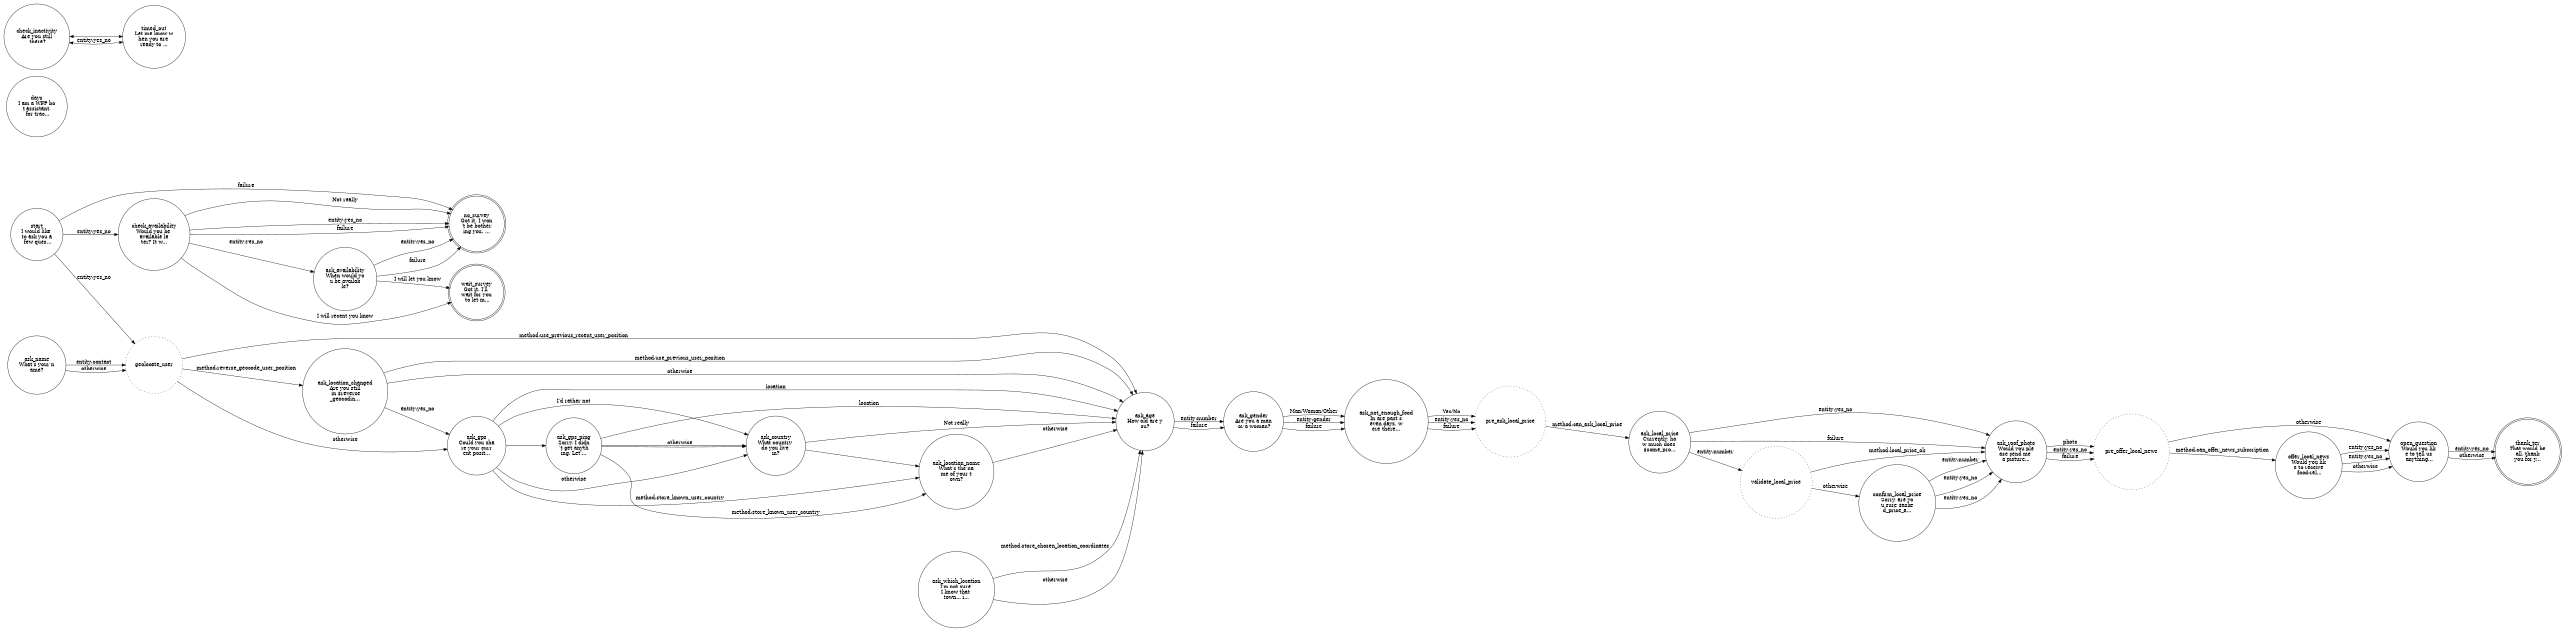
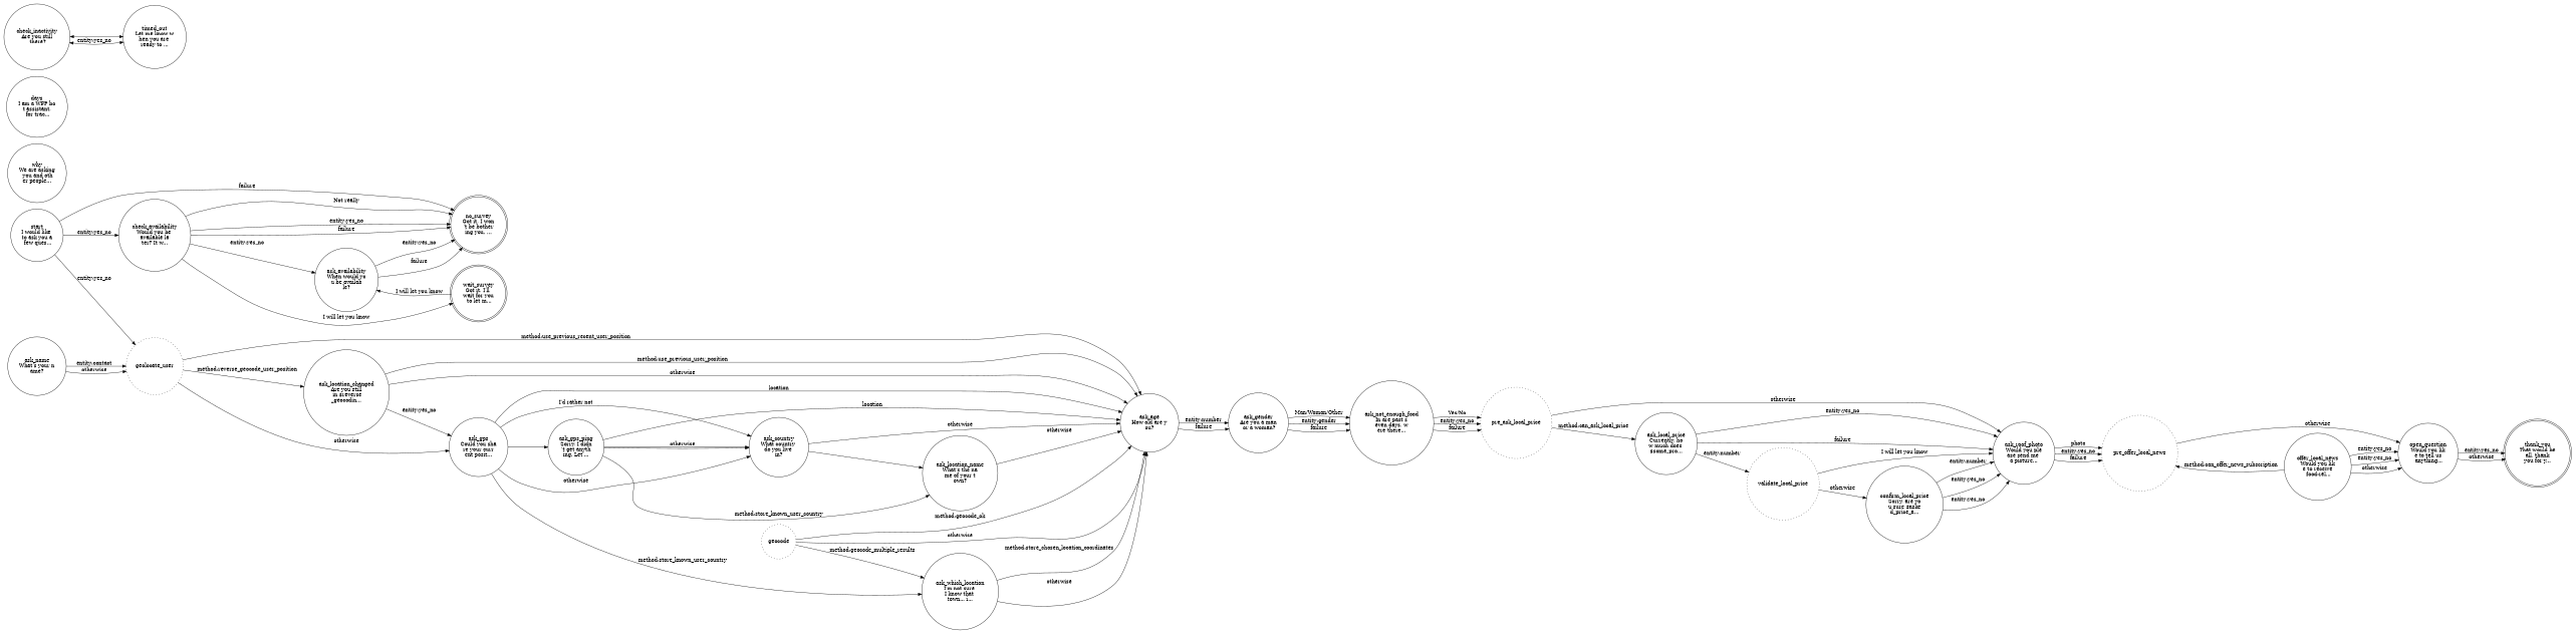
  digraph {
    rankdir=LR
    node [shape=circle style=solid]
    edge [dir=forward]
    n1 [label="start\nI would like \nto ask you a\n few ques...\n"]
    n2 [label="check_availability\nWould you be \navailable la\nter? It w...\n"]
    n3 [label="no_survey\nGot it, I won\n't be bother\ning you. ...\n" shape=doublecircle]
    n4 [label="geolocate_user\n" style=dotted]
    n5 [label="ask_availability\nWhen would yo\nu be availab\nle?"]
    n6 [label="wait_survey\nGot it, I'll \nwait for you\n to let m...\n" shape=doublecircle]
    n7 [label="ask_name\nWhat's your n\name?"]
    n8 [label="ask_age\nHow old are y\nou?"]
    n9 [label="ask_gender\nAre you a man\n or a woman?\n"]
    n10 [label="ask_not_enough_food\nIn are past s\neven days, w\nere there...\n"]
    n11 [label="pre_ask_local_price\n" style=dotted]
    n12 [label="ask_location_changed\nAre you still\n in $reverse\n_geocodin...\n"]
    n13 [label="ask_gps\nCould you sha\nre your curr\nent posit...\n"]
    n14 [label="ask_gps_ping\nSorry, I didn\n't get anyth\ning. Let'...\n"]
    n15 [label="ask_country\nWhat country \ndo you live \nin?"]
    n16 [label="ask_location_name\nWhat's the na\nme of your t\nown?"]
+   n17 [label="geocode\n" style=dotted]
    n18 [label="ask_which_location\nI'm not sure \nI know that \ntown... i...\n"]
    n19 [label="ask_local_price\nCurrently, ho\nw much does \n$some_pro...\n"]
    n20 [label="ask_roof_photo\nWould you ple\nase send me \na picture...\n"]
    n21 [label="validate_local_price\n" style=dotted]
    n22 [label="pre_offer_local_news\n" style=dotted]
    n23 [label="confirm_local_price\nSorry, are yo\nu sure $aske\nd_price_a...\n"]
    n24 [label="offer_local_news\nWould you lik\ne to receive\n food-rel...\n"]
    n25 [label="open_question\nWould you lik\ne to tell us\n anything...\n"]
-   n26 [label="thank_ter\nThat would be\n all, thank \nyou for y...\n" shape=doublecircle]
+   n26 [label="thank_you\nThat would be\n all, thank \nyou for y...\n" shape=doublecircle]
+   n27 [label="why\nWe are asking\n you and oth\ner people...\n"]
    n28 [label="days\nI am a WFP bo\nt assistant,\n for trac...\n"]
    n29 [label="check_inactivity\nAre you still\n there?"]
    n30 [label="timed_out\nLet me know w\nhen you are \nready to ...\n"]
    n1 -> n2 [label="entity:yes_no"]
    n1 -> n3 [label=failure]
    n1 -> n4 [label="entity:yes_no"]
    n2 -> n3 [label="Not really"]
    n2 -> n3 [label="entity:yes_no"]
    n2 -> n3 [label=failure]
    n2 -> n5 [label="entity:yes_no"]
-   n2 -> n6 [label="I will recent you know"]
+   n2 -> n6 [label="I will let you know"]
    n4 -> n8 [label="method:use_previous_recent_user_position"]
    n4 -> n12 [label="method:reverse_geocode_user_position"]
    n4 -> n13 [label=otherwise]
    n5 -> n3 [label="entity:yes_no"]
    n5 -> n3 [label=failure]
-   n5 -> n6 [label="I will let you know"]
+   n6 -> n5 [label="I will let you know"]
    n7 -> n4 [label="entity:contact"]
    n7 -> n4 [label=otherwise]
    n8 -> n9 [label="entity:number"]
    n8 -> n9 [label=failure]
    n9 -> n10 [label="Man/Woman/Other"]
    n9 -> n10 [label="entity:gender"]
    n9 -> n10 [label=failure]
    n10 -> n11 [label="Yes/No"]
    n10 -> n11 [label="entity:yes_no"]
    n10 -> n11 [label=failure]
    n11 -> n19 [label="method:can_ask_local_price"]
+   n11 -> n20 [label=otherwise]
    n12 -> n8 [label="method:use_previous_user_position"]
    n12 -> n8 [label=otherwise]
    n12 -> n13 [label="entity:yes_no"]
    n13 -> n8 [label=location]
    n13 -> n14
    n13 -> n15 [label="I'd rather not"]
    n13 -> n15 [label=otherwise]
-   n13 -> n16 [label="method:store_known_user_country"]
+   n13 -> n18 [label="method:store_known_user_country"]
    n14 -> n8 [label=location]
    n14 -> n15 [label=otherwise]
    n14 -> n15
    n14 -> n16 [label="method:store_known_user_country"]
-   n15 -> n8 [label="Not really"]
+   n15 -> n8 [label=otherwise]
    n15 -> n16
    n16 -> n8 [label=otherwise]
+   n17 -> n8 [label="method:geocode_ok"]
+   n17 -> n8 [label=otherwise]
+   n17 -> n18 [label="method:geocode_multiple_results"]
    n18 -> n8 [label="method:store_chosen_location_coordinates"]
    n18 -> n8 [label=otherwise]
    n19 -> n20 [label="entity:yes_no"]
    n19 -> n20 [label=failure]
    n19 -> n21 [label="entity:number"]
    n20 -> n22 [label=photo]
    n20 -> n22 [label="entity:yes_no"]
    n20 -> n22 [label=failure]
-   n21 -> n20 [label="method:local_price_ok"]
+   n21 -> n20 [label="I will let you know"]
    n21 -> n23 [label=otherwise]
-   n22 -> n24 [label="method:can_offer_news_subscription"]
+   n24 -> n22 [label="method:can_offer_news_subscription"]
    n22 -> n25 [label=otherwise]
    n23 -> n20 [label="entity:number"]
    n23 -> n20 [label="entity:yes_no"]
    n23 -> n20 [label="entity:yes_no"]
    n24 -> n25 [label="entity:yes_no"]
    n24 -> n25 [label="entity:yes_no"]
    n24 -> n25 [label=otherwise]
    n25 -> n26 [label="entity:yes_no"]
    n25 -> n26 [label=otherwise]
    n29 -> n30 [dir=both]
    n29 -> n30 [dir=both label="entity:yes_no"]
  }
